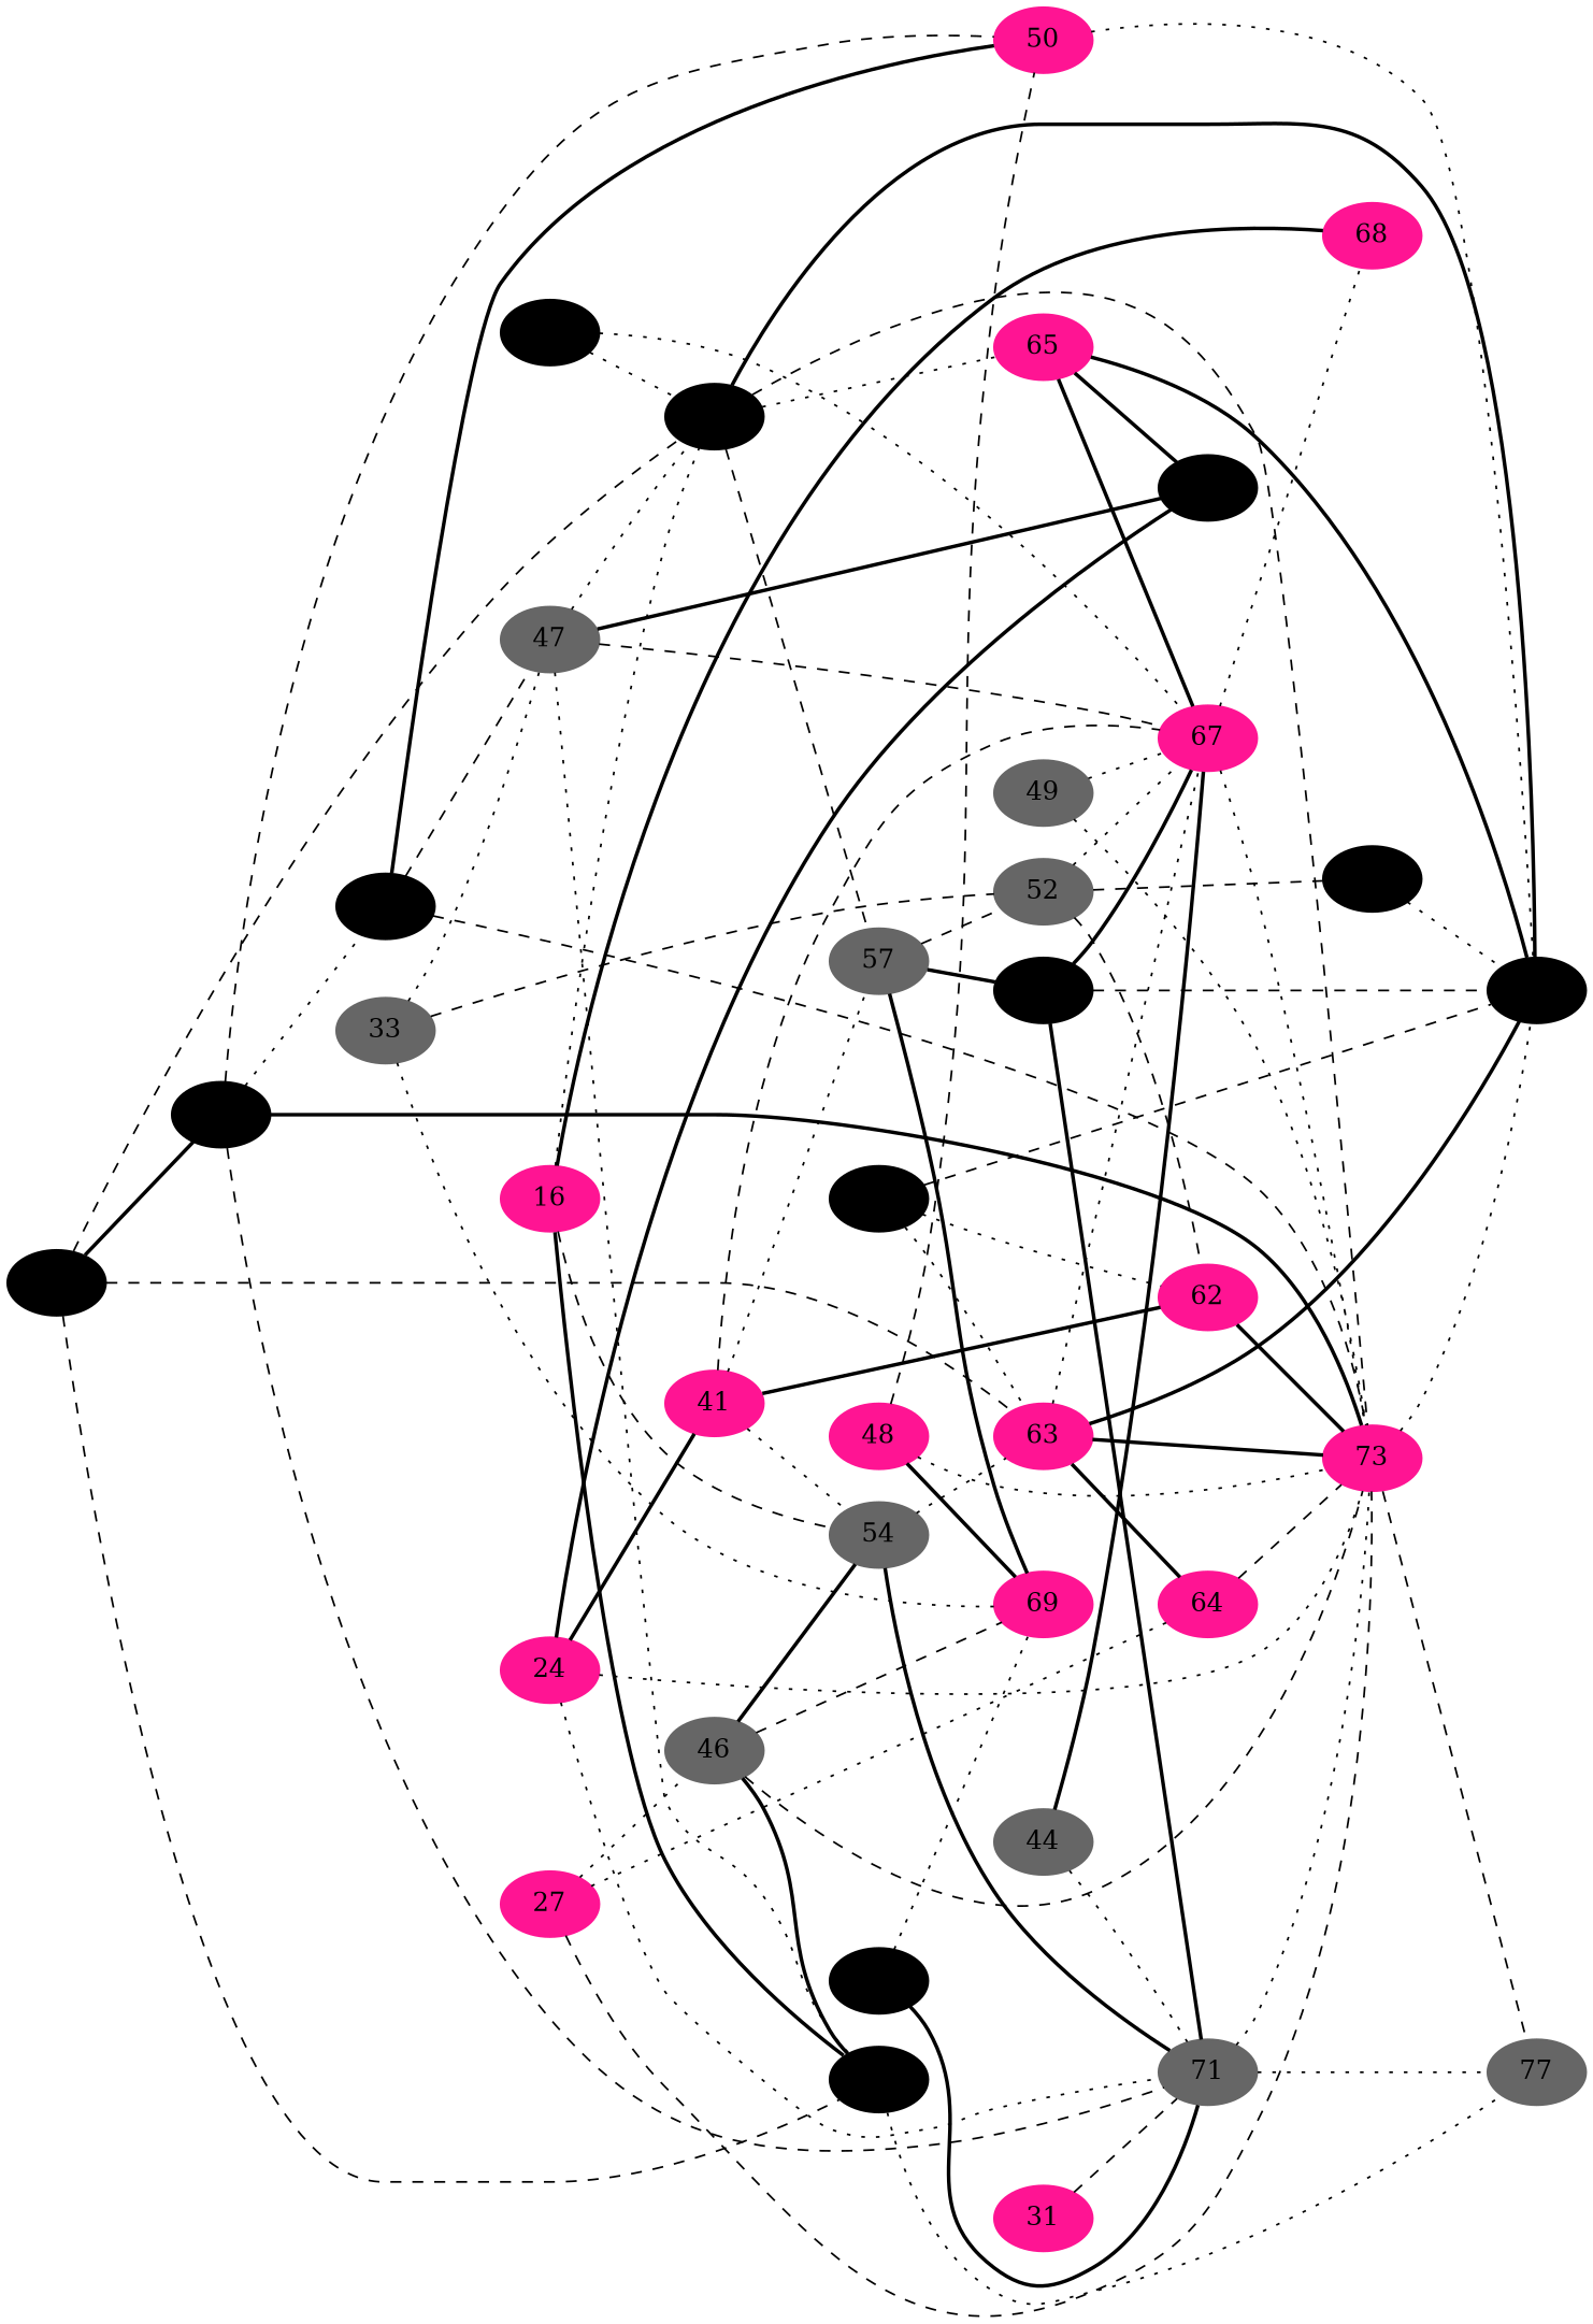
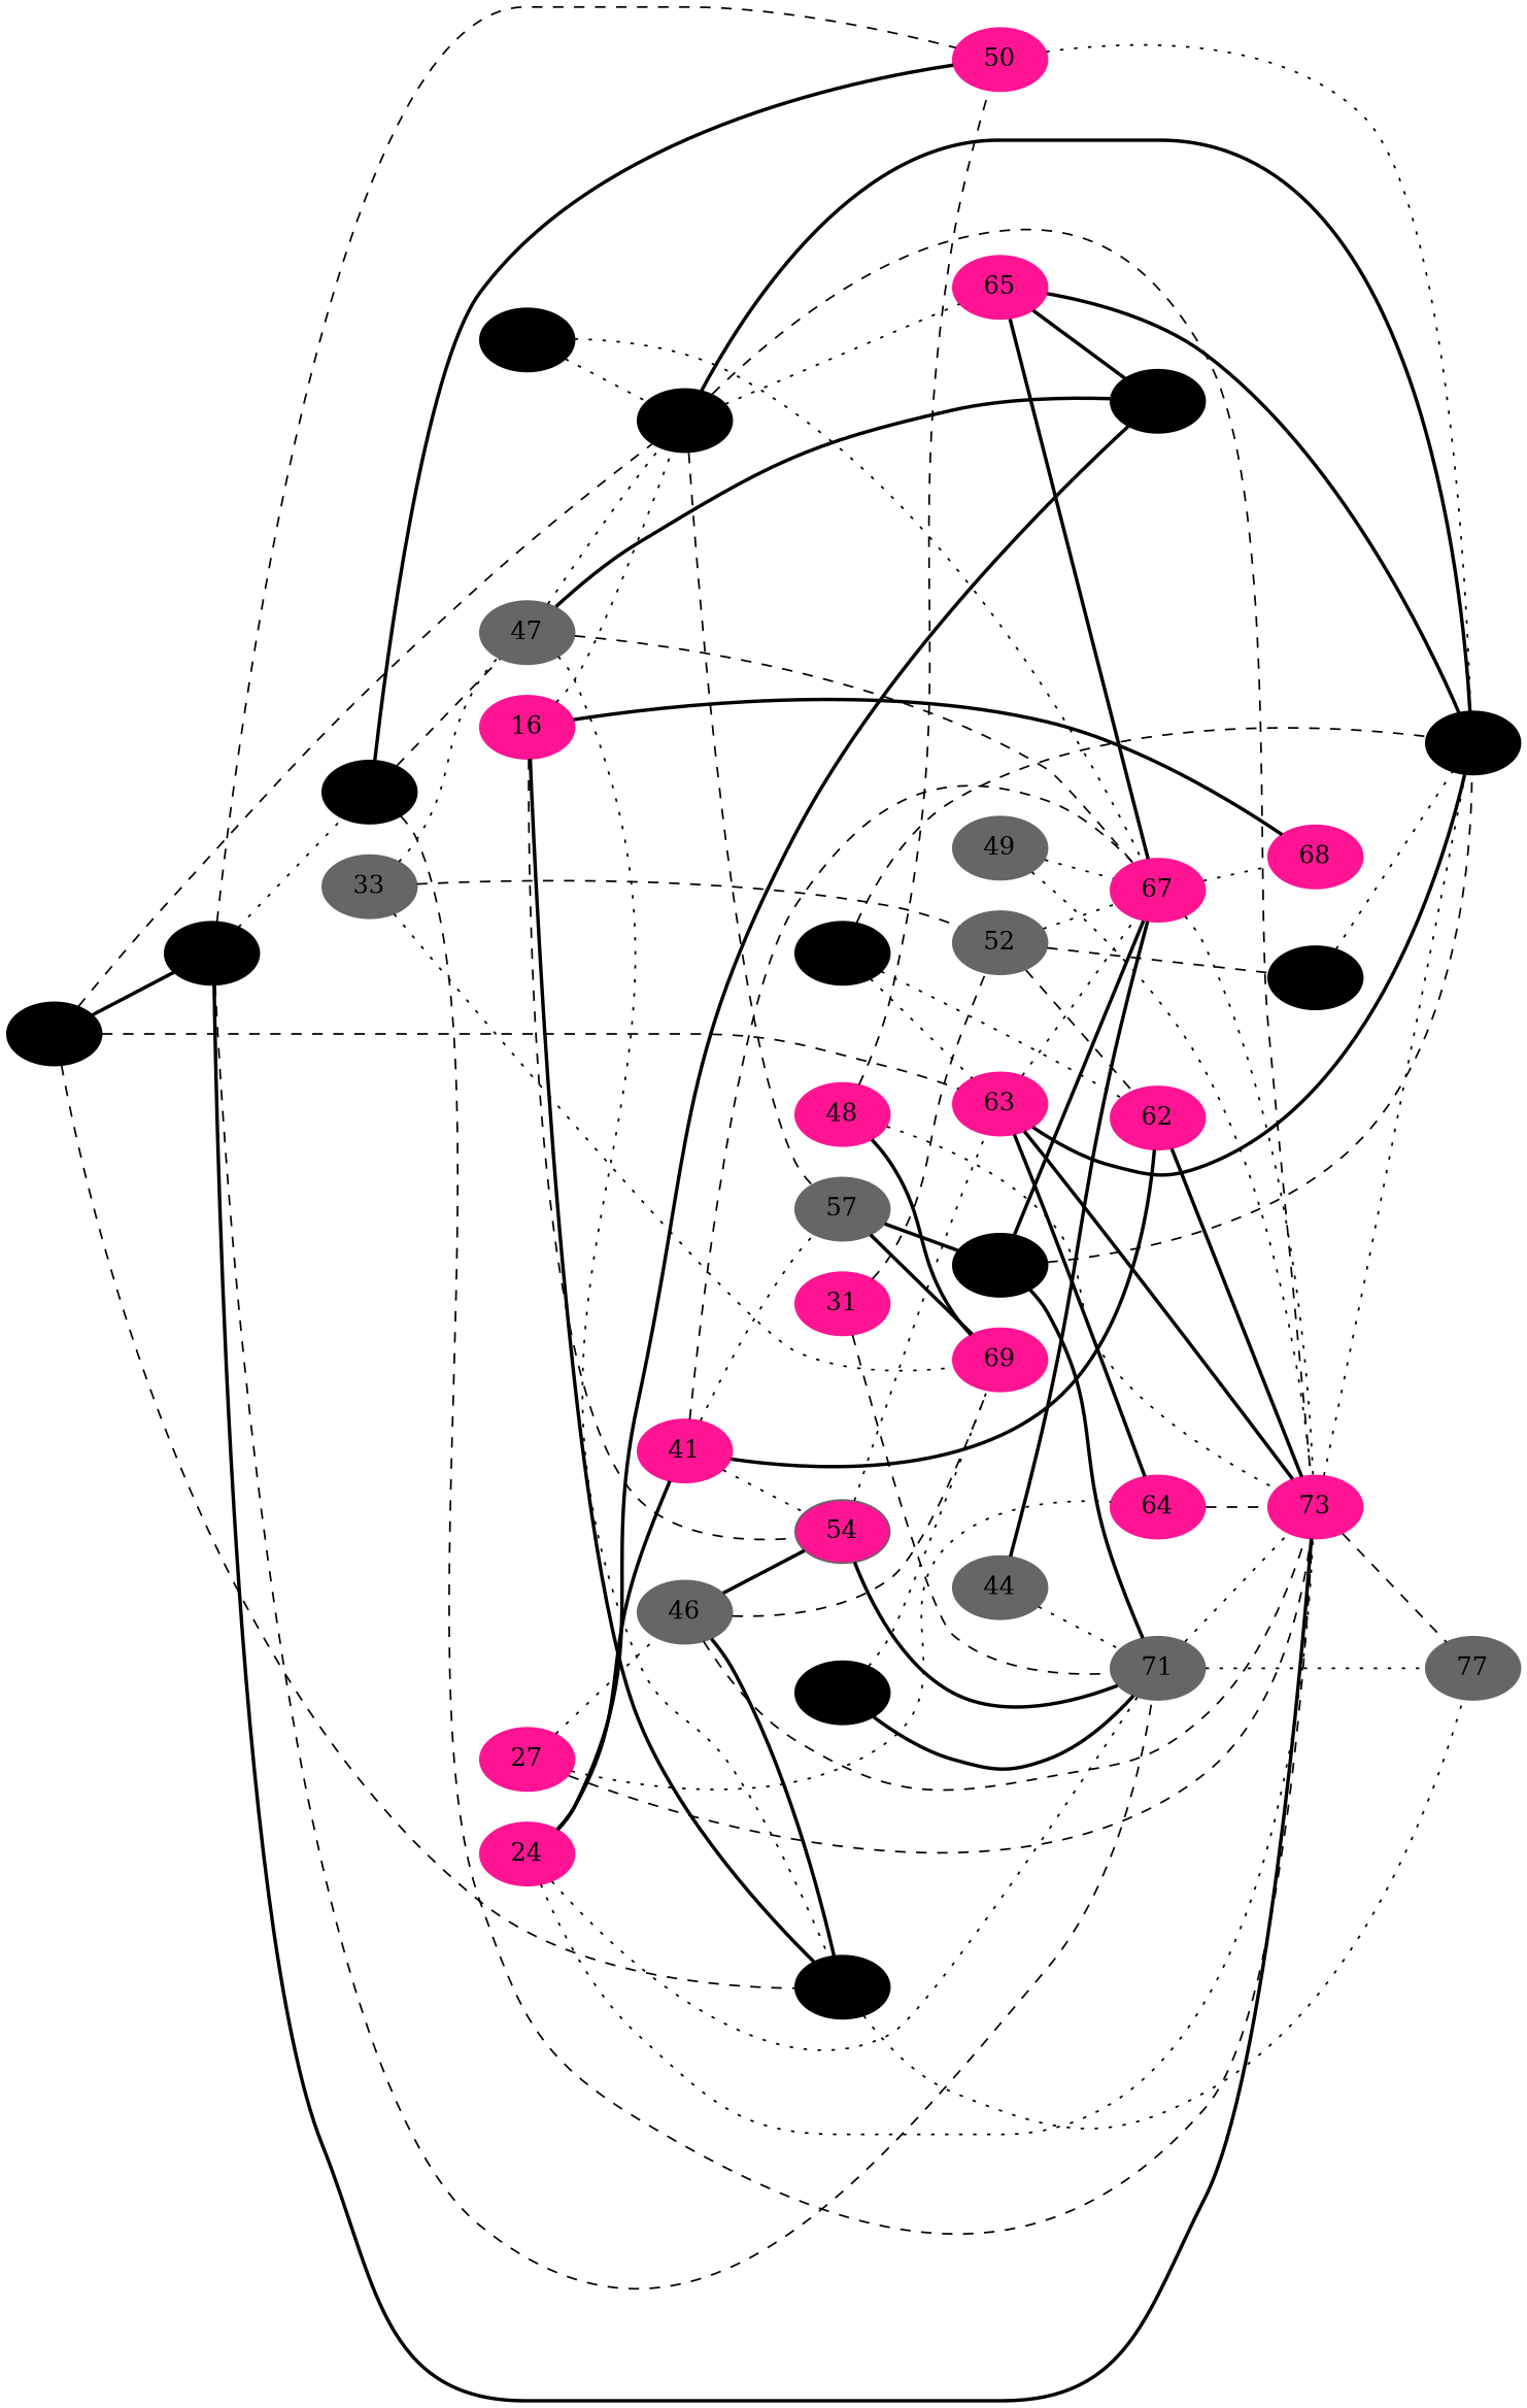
  graph {
    rankdir=LR
    node [color=deeppink style=filled]
    edge [style=dotted]
    56 [color=black super="+32"]
    73 [super="+9+72+70+15"]
    57 [color=gray40 super="+2+55"]
    74 [color=black super="+5+23+19+13"]
    65
    12 [color=black]
    67 [super="+18+20"]
    68
-   54 [color=gray40 super="+14"]
+   54 [color=gray40 super="+14" fillcolor=deeppink]
    71 [color=gray40 super="+36"]
    63 [super="+42+28"]
    16
    60 [color=black super="+29"]
    n14 [color=gray40 label=77 super="+34"]
    41 [super="+39"]
    62
    24
    66 [color=black]
    27
    46 [color=gray40]
    64 [super="+58"]
    69
    30 [color=black super="+7"]
    35 [color=black super="+22"]
    37 [color=black]
    50
    31
    52 [color=gray40]
    53 [color=black]
    47 [color=gray40 super="+21"]
    33 [color=gray40]
    61 [color=black super="+43+38"]
    44 [color=gray40]
    45 [color=black]
    48 [super="+25"]
    49 [color=gray40]
    51 [color=black super="+40"]
    56 -- 73 [style=dashed]
    56 -- 57 [style=dashed]
    56 -- 74 [style=bold weight=2]
    56 -- 65
    73 -- 74
    73 -- n14 [style=dashed]
    57 -- 69 [style=bold]
    57 -- 61 [style=bold weight=2]
    65 -- 74 [style=bold weight=2]
    65 -- 67 [style=bold weight=3]
    65 -- 66 [style=bold]
    12 -- 56
    12 -- 67 [weight=2]
    67 -- 73 [weight=3]
    67 -- 68
    54 -- 71 [style=bold]
    54 -- 63
    71 -- 73
    71 -- n14 [weight=2]
    63 -- 73 [style=bold weight=2]
    63 -- 74 [style=bold]
    63 -- 67
    63 -- 64 [style=bold]
    16 -- 56
    16 -- 68 [style=bold]
    16 -- 54 [style=dashed]
    16 -- 60 [style=bold]
    60 -- n14
    41 -- 57
    41 -- 67 [style=dashed]
    41 -- 54
    41 -- 62 [style=bold]
    62 -- 73 [style=bold]
    24 -- 73
    24 -- 71
    24 -- 41 [style=bold weight=2]
    24 -- 66 [style=bold]
    27 -- 73 [style=dashed weight=2]
    27 -- 46
    27 -- 64 [weight=2]
    46 -- 73 [style=dashed]
    46 -- 54 [style=bold]
    46 -- 60 [style=bold]
    46 -- 69 [style=dashed]
    64 -- 73 [style=dashed weight=3]
    30 -- 56 [style=dashed]
    30 -- 63 [style=dashed weight=2]
    30 -- 60 [style=dashed]
    30 -- 35 [style=bold]
    35 -- 73 [style=bold]
    35 -- 71 [style=dashed]
    35 -- 37
    35 -- 50 [style=dashed]
    37 -- 73 [style=dashed weight=3]
    37 -- 50 [style=bold]
    37 -- 47 [style=dashed]
    50 -- 74
    31 -- 71 [style=dashed]
-   57 -- 52 [style=dashed]
+   31 -- 52 [style=dashed]
    52 -- 67
    52 -- 62 [style=dashed]
    52 -- 53 [style=dashed]
    53 -- 74
    47 -- 56
    47 -- 67 [style=dashed weight=2]
    47 -- 60
    47 -- 66 [style=bold]
    33 -- 69
    33 -- 52 [style=dashed]
    33 -- 47
    61 -- 74 [style=dashed weight=4]
    61 -- 67 [style=bold weight=2]
    61 -- 71 [style=bold weight=2]
    44 -- 67 [style=bold]
    44 -- 71
    45 -- 71 [style=bold]
    45 -- 69
    48 -- 73
    48 -- 69 [style=bold]
    48 -- 50 [style=dashed]
    49 -- 73
    49 -- 67
    51 -- 74 [style=dashed weight=3]
    51 -- 63
    51 -- 62
  }
